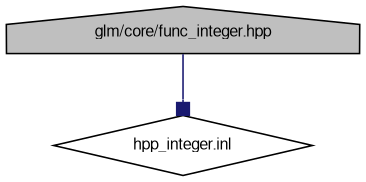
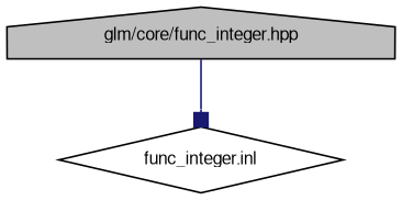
  digraph {
    node [color=black fontname=FreeSans fontsize=10 style=filled]
    n1 [fillcolor=grey75 fontcolor=black height=0.2 label="glm/core/func_integer.hpp" shape=house width=0.4]
-   n2 [fillcolor=white height=0.2 label="hpp_integer.inl" shape=diamond width=0.4]
+   n2 [fillcolor=white height=0.2 label="func_integer.inl" shape=diamond width=0.4]
    n1 -> n2 [color=midnightblue fontname=FreeSans fontsize=10 labelfontname=FreeSans labelfontsize=10 style=solid arrowhead=box]
  }
